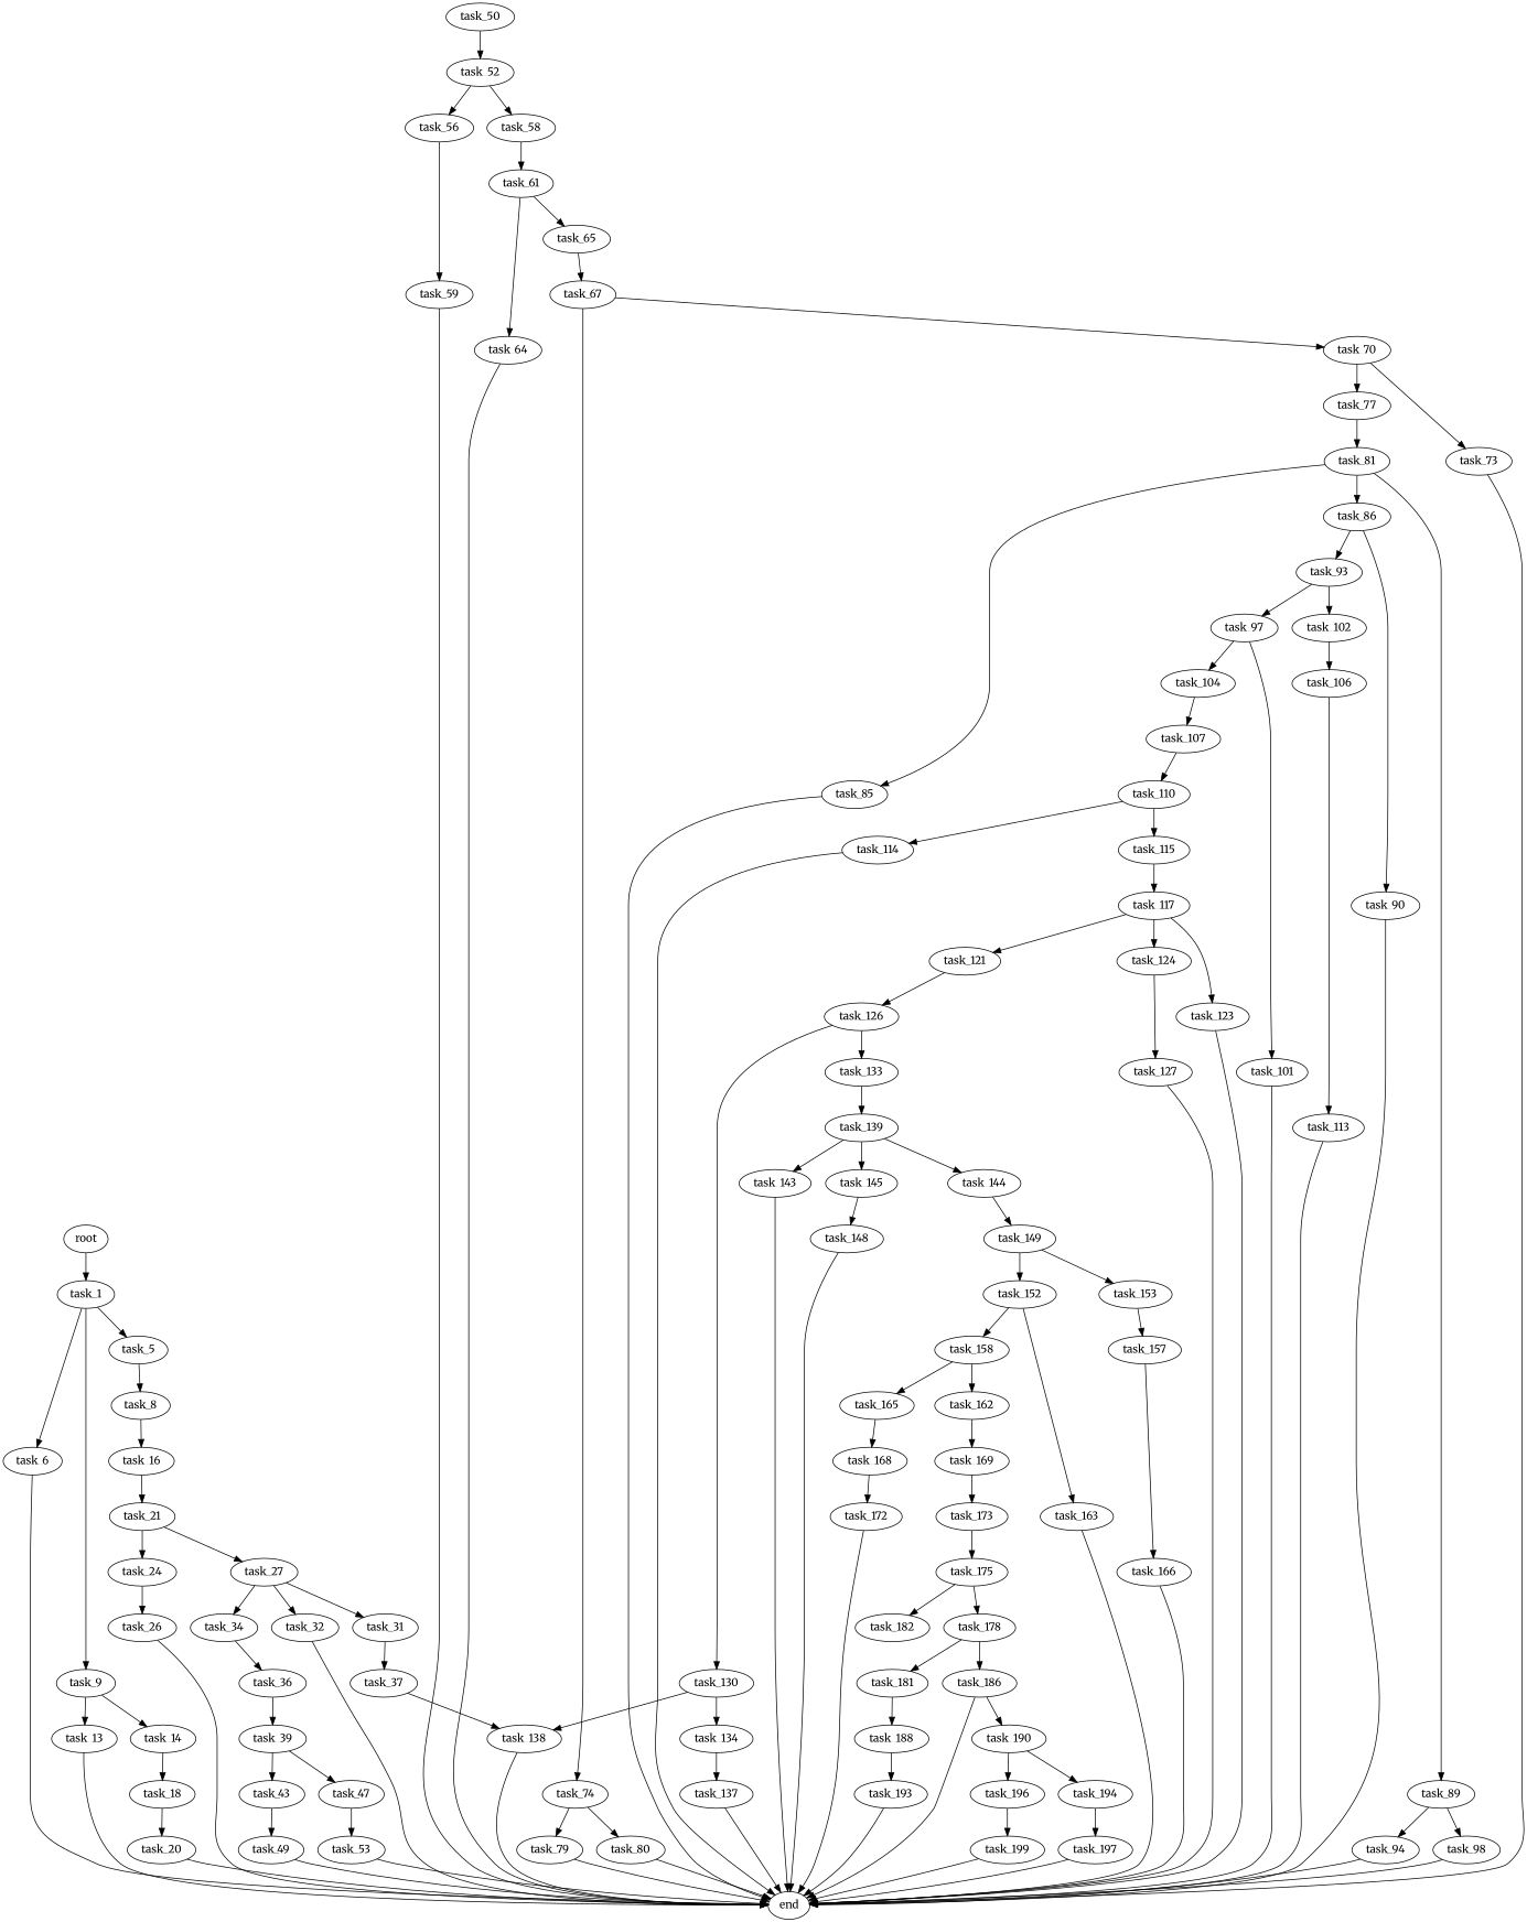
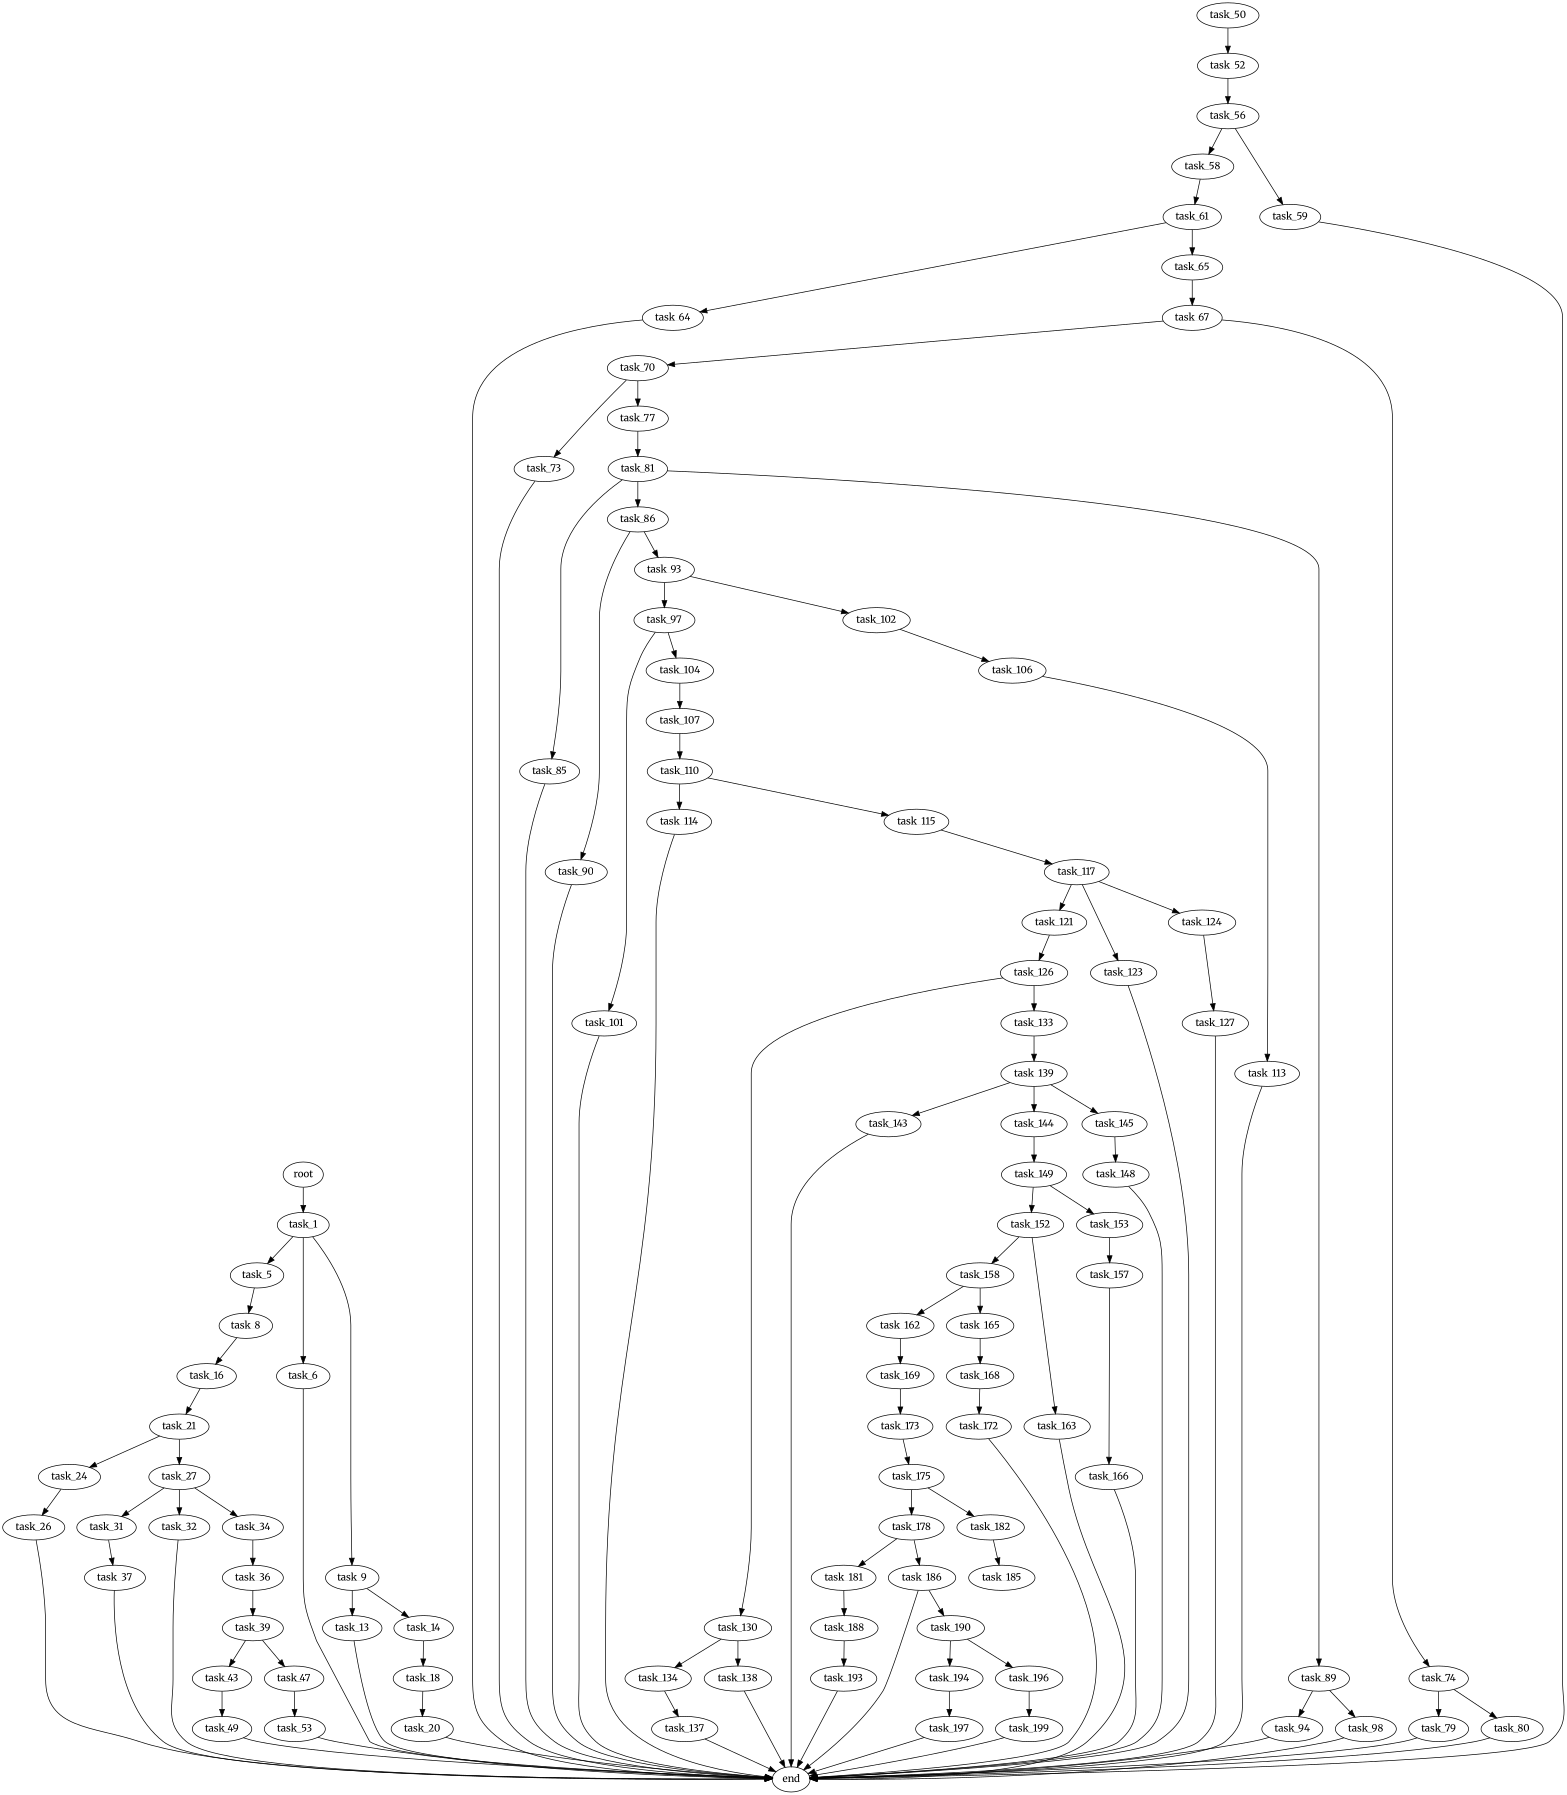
  digraph {
    fontname=Merriweather
    node [fontname=Merriweather]
    edge [fontname=Merriweather]
    root
    task_1
    task_5
    task_6
    task_9
    task_8
    end
    task_13
    task_14
    task_16
    task_18
    task_21
    task_24
    task_27
    task_20
    task_26
    task_31
    task_32
    task_34
    task_37
    task_36
    task_39
    task_43
    task_47
    task_49
    task_53
    task_50
    task_52
    task_56
    task_58
    task_59
    task_61
    task_64
    task_65
    task_67
    task_70
    task_74
    task_73
    task_77
    task_79
    task_80
    task_81
    task_85
    task_86
    task_89
    task_90
    task_93
    task_94
    task_98
    task_97
    task_102
    task_101
    task_104
    task_106
    task_107
    task_113
    task_110
    task_114
    task_115
    task_117
    task_121
    task_123
    task_124
    task_126
    task_127
    task_130
    task_133
    task_134
    task_138
    task_139
    task_137
    task_143
    task_144
    task_145
    task_149
    task_148
    task_152
    task_153
    task_158
    task_163
    task_157
    task_162
    task_165
    task_166
    task_169
    task_168
    task_173
    task_172
    task_175
    task_178
    task_182
    task_181
    task_186
+   task_185
    task_188
    task_190
    task_193
    task_194
    task_196
    task_197
    task_199
    root -> task_1
    task_1 -> task_5
    task_1 -> task_6
    task_1 -> task_9
    task_5 -> task_8
    task_6 -> end
    task_9 -> task_13
    task_9 -> task_14
    task_8 -> task_16
    task_13 -> end
    task_14 -> task_18
    task_16 -> task_21
    task_18 -> task_20
    task_21 -> task_24
    task_21 -> task_27
    task_24 -> task_26
    task_27 -> task_31
    task_27 -> task_32
    task_27 -> task_34
    task_20 -> end
    task_26 -> end
    task_31 -> task_37
    task_32 -> end
    task_34 -> task_36
-   task_37 -> task_138
+   task_37 -> end
    task_36 -> task_39
    task_39 -> task_43
    task_39 -> task_47
    task_43 -> task_49
    task_47 -> task_53
    task_49 -> end
    task_53 -> end
    task_50 -> task_52
    task_52 -> task_56
-   task_52 -> task_58
+   task_56 -> task_58
    task_56 -> task_59
    task_58 -> task_61
    task_59 -> end
    task_61 -> task_64
    task_61 -> task_65
    task_64 -> end
    task_65 -> task_67
    task_67 -> task_70
    task_67 -> task_74
    task_70 -> task_73
    task_70 -> task_77
    task_74 -> task_79
    task_74 -> task_80
    task_73 -> end
    task_77 -> task_81
    task_79 -> end
    task_80 -> end
    task_81 -> task_85
    task_81 -> task_86
    task_81 -> task_89
    task_85 -> end
    task_86 -> task_90
    task_86 -> task_93
    task_89 -> task_94
    task_89 -> task_98
    task_90 -> end
    task_93 -> task_97
    task_93 -> task_102
    task_94 -> end
    task_98 -> end
    task_97 -> task_101
    task_97 -> task_104
    task_102 -> task_106
    task_101 -> end
    task_104 -> task_107
    task_106 -> task_113
    task_107 -> task_110
    task_113 -> end
    task_110 -> task_114
    task_110 -> task_115
    task_114 -> end
    task_115 -> task_117
    task_117 -> task_121
    task_117 -> task_123
    task_117 -> task_124
    task_121 -> task_126
    task_123 -> end
    task_124 -> task_127
    task_126 -> task_130
    task_126 -> task_133
    task_127 -> end
    task_130 -> task_134
    task_130 -> task_138
    task_133 -> task_139
    task_134 -> task_137
    task_138 -> end
    task_139 -> task_143
    task_139 -> task_144
    task_139 -> task_145
    task_137 -> end
    task_143 -> end
    task_144 -> task_149
    task_145 -> task_148
    task_149 -> task_152
    task_149 -> task_153
    task_148 -> end
    task_152 -> task_158
    task_152 -> task_163
    task_153 -> task_157
    task_158 -> task_162
    task_158 -> task_165
    task_163 -> end
    task_157 -> task_166
    task_162 -> task_169
    task_165 -> task_168
    task_166 -> end
    task_169 -> task_173
    task_168 -> task_172
    task_173 -> task_175
    task_172 -> end
    task_175 -> task_178
    task_175 -> task_182
    task_178 -> task_181
    task_178 -> task_186
+   task_182 -> task_185
    task_181 -> task_188
    task_186 -> end
    task_186 -> task_190
    task_188 -> task_193
    task_190 -> task_194
    task_190 -> task_196
    task_193 -> end
    task_194 -> task_197
    task_196 -> task_199
    task_197 -> end
    task_199 -> end
  }
